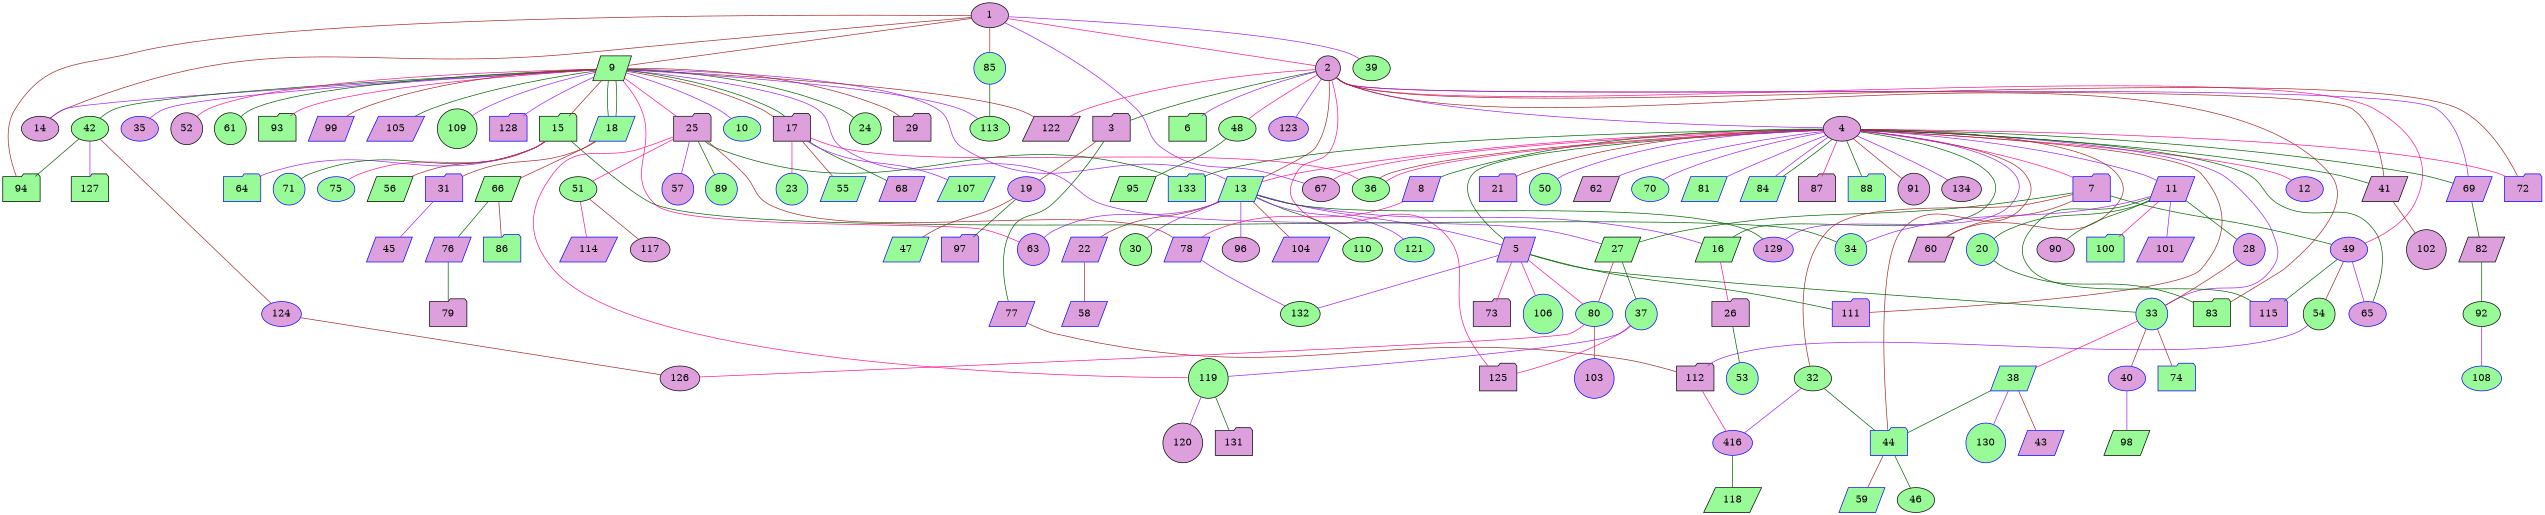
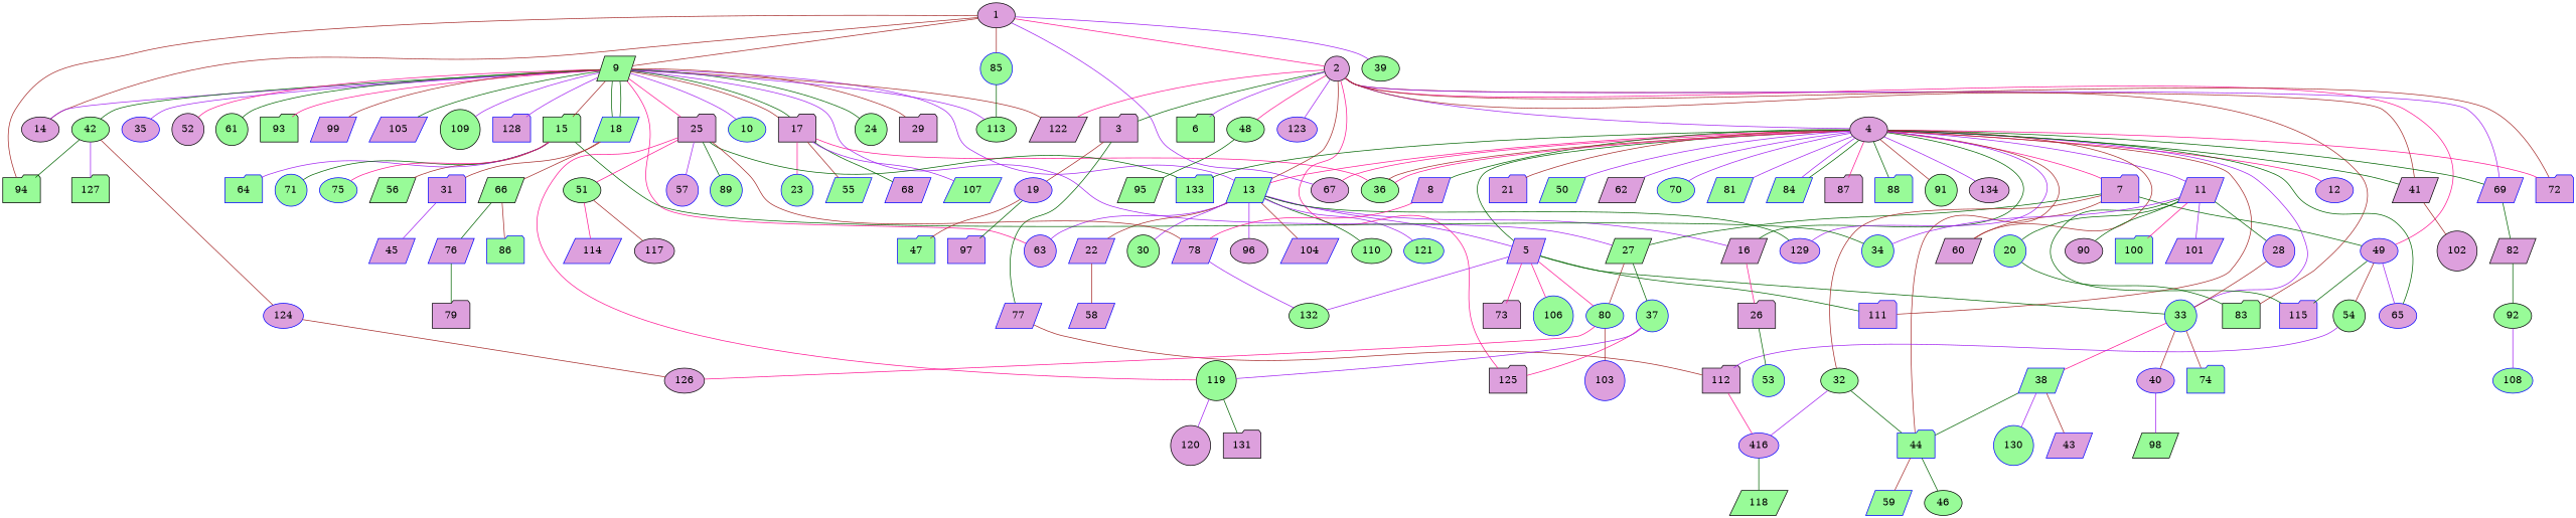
  graph {
    node [color=blue fillcolor=plum shape=parallelogram style=filled]
    edge [color=darkgreen]
    1 [color=black shape=ellipse]
    2 [color=black shape=circle]
    9 [color=black fillcolor=palegreen]
    14 [color=black shape=ellipse]
    39 [color=black fillcolor=palegreen shape=ellipse]
    67 [color=black shape=ellipse]
    85 [fillcolor=palegreen shape=circle]
    94 [color=black fillcolor=palegreen shape=folder]
    3 [color=black shape=folder]
    4 [color=black shape=ellipse]
    6 [color=black fillcolor=palegreen shape=folder]
    13 [fillcolor=palegreen]
    41 [color=black]
    48 [color=black fillcolor=palegreen shape=ellipse]
    49 [shape=ellipse]
    69
    72 [shape=folder]
    83 [color=black fillcolor=palegreen shape=folder]
    122 [color=black]
    123 [shape=ellipse]
    125 [color=black shape=folder]
    27 [color=black fillcolor=palegreen]
    10 [fillcolor=palegreen shape=ellipse]
    15 [color=black fillcolor=palegreen shape=folder]
    17 [color=black shape=folder]
    18 [fillcolor=palegreen]
    24 [color=black fillcolor=palegreen shape=circle]
    25 [color=black shape=folder]
    29 [color=black shape=folder]
    35 [shape=ellipse]
    42 [color=black fillcolor=palegreen shape=ellipse]
    52 [color=black shape=circle]
    61 [color=black fillcolor=palegreen shape=circle]
    63 [shape=circle]
    93 [color=black fillcolor=palegreen shape=folder]
    99
    105
    109 [color=black fillcolor=palegreen shape=circle]
    113 [color=black fillcolor=palegreen shape=ellipse]
    128 [shape=folder]
    19 [shape=ellipse]
    77
    5
    7 [shape=folder]
    8
    11
    12 [shape=ellipse]
-   16 [color=black fillcolor=palegreen]
+   16 [color=black]
    21 [shape=folder]
    33 [fillcolor=palegreen shape=circle]
    36 [color=black fillcolor=palegreen shape=ellipse]
    44 [fillcolor=palegreen shape=folder]
-   50 [fillcolor=palegreen shape=circle]
+   50 [fillcolor=palegreen]
    60 [color=black]
    62 [color=black]
    65 [shape=ellipse]
    70 [fillcolor=palegreen shape=ellipse]
    81 [fillcolor=palegreen]
    84 [fillcolor=palegreen]
    87 [color=black shape=folder]
    88 [fillcolor=palegreen shape=folder]
-   91 [color=black shape=circle]
+   91 [color=black fillcolor=palegreen shape=circle]
    111 [shape=folder]
    129 [shape=ellipse]
    133 [fillcolor=palegreen shape=folder]
    134 [color=black shape=ellipse]
    22
    30 [color=black fillcolor=palegreen shape=circle]
    96 [color=black shape=ellipse]
    104
    110 [color=black fillcolor=palegreen shape=ellipse]
    121 [fillcolor=palegreen shape=ellipse]
    102 [color=black shape=circle]
    95 [color=black fillcolor=palegreen]
    115 [shape=folder]
    54 [color=black fillcolor=palegreen shape=circle]
    82 [color=black]
-   47 [fillcolor=palegreen]
+   47 [fillcolor=palegreen shape=folder]
    97 [shape=folder]
    112 [color=black shape=folder]
    73 [color=black shape=folder]
    80 [fillcolor=palegreen shape=ellipse]
    106 [fillcolor=palegreen shape=circle]
    132 [color=black fillcolor=palegreen shape=ellipse]
    32 [color=black fillcolor=palegreen shape=ellipse]
    78
    20 [fillcolor=palegreen shape=circle]
    28 [shape=circle]
    34 [fillcolor=palegreen shape=circle]
    90 [color=black shape=ellipse]
    100 [fillcolor=palegreen shape=folder]
    101
    26 [color=black shape=folder]
    38 [fillcolor=palegreen]
    40 [shape=ellipse]
    74 [fillcolor=palegreen shape=folder]
    46 [color=black fillcolor=palegreen shape=ellipse]
    59 [fillcolor=palegreen]
    103 [shape=circle]
    126 [color=black shape=ellipse]
    37 [fillcolor=palegreen shape=circle]
    n102 [label=416 shape=ellipse]
    56 [color=black fillcolor=palegreen]
    64 [fillcolor=palegreen shape=folder]
    71 [fillcolor=palegreen shape=circle]
    75 [fillcolor=palegreen shape=ellipse]
    23 [fillcolor=palegreen shape=circle]
    55 [fillcolor=palegreen]
    68
    107 [fillcolor=palegreen]
    31 [shape=folder]
    66 [color=black fillcolor=palegreen]
    51 [color=black fillcolor=palegreen shape=ellipse]
    57 [shape=circle]
    89 [fillcolor=palegreen shape=circle]
    119 [color=black fillcolor=palegreen shape=circle]
    124 [shape=ellipse]
    127 [color=black fillcolor=palegreen shape=folder]
    58
    53 [fillcolor=palegreen shape=circle]
    45
    76
    86 [fillcolor=palegreen shape=folder]
    114
    117 [color=black shape=ellipse]
    120 [color=black shape=circle]
    131 [color=black shape=folder]
    118 [color=black fillcolor=palegreen]
    43
    130 [fillcolor=palegreen shape=circle]
    98 [color=black fillcolor=palegreen]
    79 [color=black shape=folder]
    92 [color=black fillcolor=palegreen shape=ellipse]
    108 [fillcolor=palegreen shape=ellipse]
    1 -- 2 [color=deeppink]
    1 -- 9 [color=brown]
    1 -- 14 [color=brown]
    1 -- 39 [color=purple]
    1 -- 67 [color=purple]
    1 -- 85 [color=brown]
    1 -- 94 [color=brown]
    2 -- 3
    2 -- 4 [color=purple]
    2 -- 6 [color=purple]
    2 -- 13 [color=brown]
    2 -- 41 [color=brown]
    2 -- 48 [color=deeppink]
    2 -- 49 [color=deeppink]
    2 -- 69 [color=purple]
    2 -- 72 [color=brown]
    2 -- 83 [color=brown]
    2 -- 122 [color=deeppink]
    2 -- 123 [color=purple]
    2 -- 125 [color=deeppink]
    9 -- 14 [color=purple]
    9 -- 13 [color=purple]
    9 -- 122 [color=brown]
    9 -- 27 [color=purple]
    9 -- 10 [color=purple]
    9 -- 15 [color=brown]
    9 -- 17 [color=brown]
    9 -- 17
    9 -- 18
    9 -- 18
    9 -- 24
    9 -- 25 [color=deeppink]
    9 -- 29 [color=brown]
    9 -- 35 [color=purple]
    9 -- 42
    9 -- 52 [color=deeppink]
    9 -- 61
    9 -- 63 [color=deeppink]
    9 -- 93 [color=deeppink]
    9 -- 99 [color=brown]
    9 -- 105
    9 -- 109 [color=purple]
    9 -- 113 [color=purple]
    9 -- 128 [color=purple]
    85 -- 113
    3 -- 19 [color=brown]
    3 -- 77
    4 -- 67 [color=deeppink]
    4 -- 13 [color=deeppink]
    4 -- 41
    4 -- 69
    4 -- 72 [color=deeppink]
    4 -- 5
    4 -- 7 [color=deeppink]
    4 -- 8
    4 -- 11 [color=purple]
    4 -- 12 [color=deeppink]
    4 -- 16
    4 -- 21 [color=brown]
    4 -- 33 [color=purple]
    4 -- 36 [color=brown]
    4 -- 36 [color=deeppink]
    4 -- 44 [color=brown]
    4 -- 50 [color=purple]
    4 -- 60 [color=brown]
    4 -- 62 [color=purple]
    4 -- 65
    4 -- 70 [color=purple]
    4 -- 81 [color=purple]
    4 -- 84 [color=purple]
    4 -- 84
    4 -- 87 [color=deeppink]
    4 -- 88
    4 -- 91 [color=brown]
    4 -- 111 [color=brown]
    4 -- 129 [color=purple]
    4 -- 133
    4 -- 134 [color=purple]
    13 -- 63 [color=purple]
    13 -- 5 [color=purple]
    13 -- 16 [color=purple]
    13 -- 129
    13 -- 22 [color=brown]
    13 -- 30 [color=purple]
    13 -- 96 [color=purple]
    13 -- 104 [color=brown]
    13 -- 110
    13 -- 121 [color=purple]
    41 -- 102 [color=brown]
    48 -- 95
    49 -- 65 [color=purple]
    49 -- 115
    49 -- 54 [color=brown]
    69 -- 82
    27 -- 80 [color=brown]
    27 -- 37
    15 -- 34
    15 -- 56 [color=brown]
    15 -- 64 [color=purple]
    15 -- 71
    15 -- 75 [color=deeppink]
    17 -- 36 [color=deeppink]
    17 -- 23 [color=deeppink]
    17 -- 55 [color=brown]
    17 -- 68
    17 -- 107 [color=purple]
    18 -- 31 [color=brown]
    18 -- 66 [color=brown]
    25 -- 133
    25 -- 78 [color=brown]
    25 -- 51 [color=deeppink]
    25 -- 57 [color=purple]
    25 -- 89
    25 -- 119 [color=deeppink]
    42 -- 94
    42 -- 124 [color=brown]
    42 -- 127 [color=purple]
    19 -- 47 [color=brown]
    19 -- 97
    77 -- 112 [color=brown]
    5 -- 33
    5 -- 111
    5 -- 73 [color=deeppink]
    5 -- 80 [color=deeppink]
    5 -- 106 [color=deeppink]
    5 -- 132 [color=purple]
    7 -- 49
    7 -- 27
    7 -- 60 [color=brown]
    7 -- 32 [color=brown]
    8 -- 78 [color=deeppink]
    11 -- 115
    11 -- 20
    11 -- 28
    11 -- 34 [color=purple]
    11 -- 90
    11 -- 100 [color=deeppink]
    11 -- 101 [color=purple]
    16 -- 26 [color=deeppink]
    33 -- 38 [color=deeppink]
    33 -- 40 [color=brown]
    33 -- 74 [color=brown]
    44 -- 46
    44 -- 59 [color=brown]
    22 -- 58 [color=brown]
    54 -- 112 [color=purple]
    82 -- 92
    112 -- n102 [color=deeppink]
    80 -- 103 [color=brown]
    80 -- 126 [color=deeppink]
    32 -- 44
    32 -- n102 [color=purple]
    78 -- 132 [color=purple]
    20 -- 83
    28 -- 33 [color=brown]
    26 -- 53
    38 -- 44
    38 -- 43 [color=brown]
    38 -- 130 [color=purple]
    40 -- 98 [color=purple]
    37 -- 125 [color=deeppink]
    37 -- 119 [color=purple]
    n102 -- 118
    31 -- 45 [color=purple]
    66 -- 76
    66 -- 86 [color=brown]
    51 -- 114 [color=deeppink]
    51 -- 117 [color=brown]
    119 -- 120 [color=purple]
    119 -- 131
    124 -- 126 [color=brown]
    76 -- 79
    92 -- 108 [color=purple]
  }
